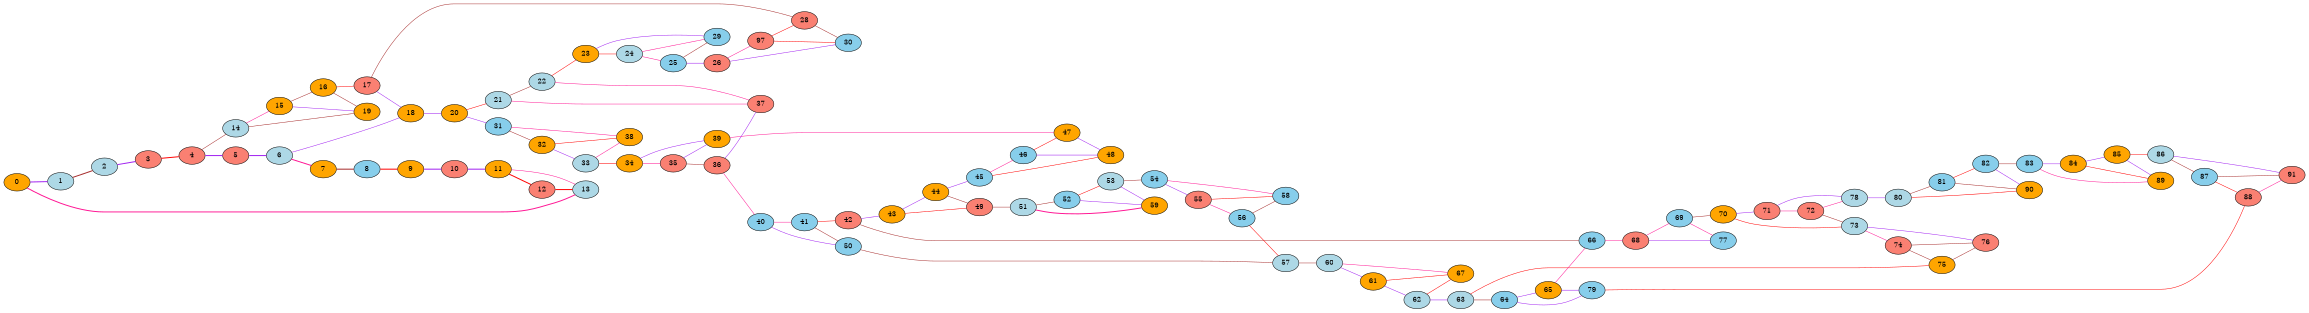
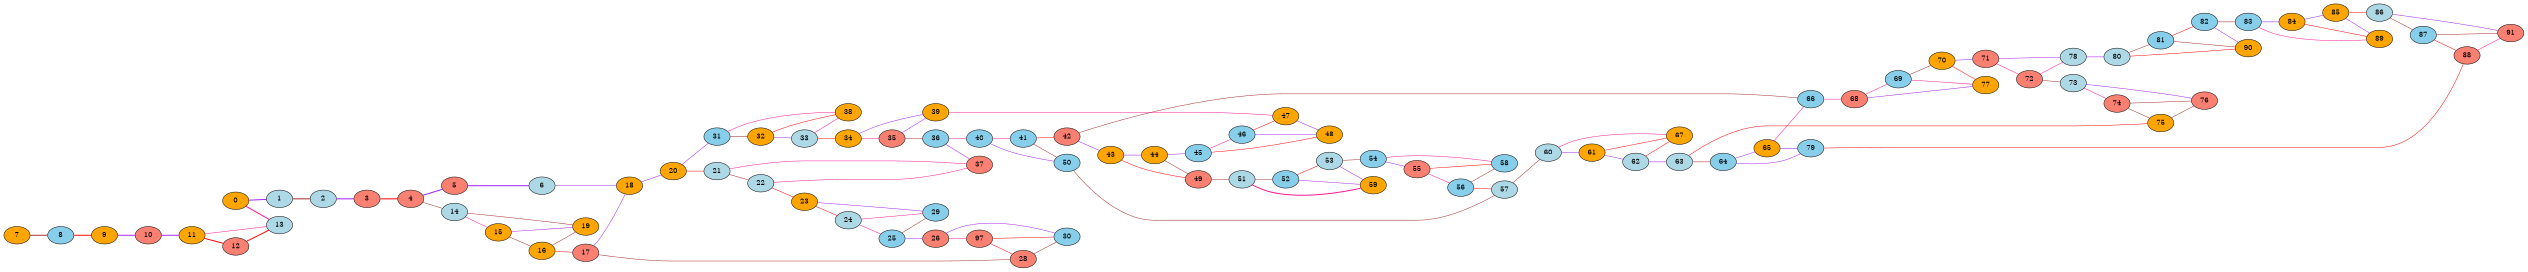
  graph {
    rankdir=LR
    node [fillcolor=orange style=filled]
    edge [color=purple]
    1 [fillcolor=lightblue]
    0
    13 [fillcolor=lightblue]
    2 [fillcolor=lightblue]
    3 [fillcolor=salmon]
    4 [fillcolor=salmon]
    5 [fillcolor=salmon]
    14 [fillcolor=lightblue]
    6 [fillcolor=lightblue]
    15
    19
    7
    18
    16
    8 [fillcolor=skyblue]
    20
    9
    21 [fillcolor=lightblue]
    31 [fillcolor=skyblue]
    10 [fillcolor=salmon]
    11
    12 [fillcolor=salmon]
    17 [fillcolor=salmon]
    28 [fillcolor=salmon]
    30 [fillcolor=skyblue]
    22 [fillcolor=lightblue]
    37 [fillcolor=salmon]
    32
    38
    23
    33 [fillcolor=lightblue]
    24 [fillcolor=lightblue]
    29 [fillcolor=skyblue]
    25 [fillcolor=skyblue]
    26 [fillcolor=salmon]
    n36 [fillcolor=salmon label=97]
    34
    35 [fillcolor=salmon]
    39
-   36 [fillcolor=salmon]
+   36 [fillcolor=skyblue]
    47
    40 [fillcolor=skyblue]
    48
    41 [fillcolor=skyblue]
    50 [fillcolor=skyblue]
    42 [fillcolor=salmon]
    57 [fillcolor=lightblue]
    43
    66 [fillcolor=skyblue]
    60 [fillcolor=lightblue]
    44
    49 [fillcolor=salmon]
    68 [fillcolor=salmon]
    45 [fillcolor=skyblue]
    51 [fillcolor=lightblue]
    69 [fillcolor=skyblue]
-   77 [fillcolor=skyblue]
+   77
    46 [fillcolor=skyblue]
    52 [fillcolor=skyblue]
    59
    53 [fillcolor=lightblue]
    61
    67
    54 [fillcolor=skyblue]
    55 [fillcolor=salmon]
    58 [fillcolor=skyblue]
    56 [fillcolor=skyblue]
    62 [fillcolor=lightblue]
    63 [fillcolor=lightblue]
    64 [fillcolor=skyblue]
    75
    65
    79 [fillcolor=skyblue]
    76 [fillcolor=salmon]
    88 [fillcolor=salmon]
    91 [fillcolor=salmon]
    70
    71 [fillcolor=salmon]
    72 [fillcolor=salmon]
    78 [fillcolor=lightblue]
    73 [fillcolor=lightblue]
    80 [fillcolor=lightblue]
    74 [fillcolor=salmon]
    81 [fillcolor=skyblue]
    90
    82 [fillcolor=skyblue]
    83 [fillcolor=skyblue]
    84
    89
    85
    86 [fillcolor=lightblue]
    87 [fillcolor=skyblue]
    1 -- 2 [color=brown style=bold]
    0 -- 1 [style=bold]
    0 -- 13 [color=deeppink style=bold]
    2 -- 3 [style=bold]
    3 -- 4 [color=red style=bold]
    4 -- 5 [style=bold]
    4 -- 14 [color=brown]
    5 -- 6 [style=bold]
    14 -- 15 [color=deeppink]
    14 -- 19 [color=brown]
-   6 -- 7 [color=deeppink style=bold]
    6 -- 18
    15 -- 19
    15 -- 16 [color=brown]
    7 -- 8 [color=brown style=bold]
    18 -- 20
    16 -- 19 [color=brown]
    16 -- 17 [color=red]
    8 -- 9 [color=red style=bold]
    20 -- 21 [color=red]
    20 -- 31
    9 -- 10 [style=bold]
    21 -- 22 [color=brown]
    21 -- 37 [color=deeppink]
    31 -- 32 [color=brown]
    31 -- 38 [color=deeppink]
    10 -- 11 [style=bold]
    11 -- 13 [color=deeppink]
    11 -- 12 [color=red style=bold]
    12 -- 13 [color=red style=bold]
    17 -- 18
    17 -- 28 [color=brown]
    28 -- 30 [color=brown]
    22 -- 37 [color=deeppink]
    22 -- 23 [color=red]
    32 -- 38 [color=red]
    32 -- 33
    23 -- 24 [color=red]
    23 -- 29
    33 -- 38 [color=deeppink]
    33 -- 34 [color=red]
    24 -- 29 [color=deeppink]
    24 -- 25 [color=deeppink]
    25 -- 29 [color=brown]
    25 -- 26
    26 -- 30
    26 -- n36 [color=deeppink]
    n36 -- 28 [color=red]
    n36 -- 30 [color=red]
    34 -- 35 [color=deeppink]
    34 -- 39
    35 -- 39
    35 -- 36 [color=brown]
    39 -- 47 [color=deeppink]
    36 -- 37
    36 -- 40 [color=deeppink]
    47 -- 48
    40 -- 41 [color=deeppink]
    40 -- 50
    41 -- 50 [color=brown]
    41 -- 42 [color=red]
    50 -- 57 [color=brown]
    42 -- 43
    42 -- 66 [color=brown]
    57 -- 60 [color=brown]
    43 -- 44
    43 -- 49 [color=red]
    66 -- 68 [color=deeppink]
    60 -- 61
    60 -- 67 [color=deeppink]
    44 -- 49 [color=brown]
    44 -- 45
    49 -- 51 [color=brown]
    68 -- 69 [color=deeppink]
    68 -- 77
    45 -- 48 [color=red]
    45 -- 46 [color=deeppink]
    51 -- 52 [color=brown]
    51 -- 59 [color=deeppink style=bold]
    69 -- 77 [color=deeppink]
    69 -- 70 [color=brown]
    46 -- 47 [color=red]
    46 -- 48
    52 -- 59
    52 -- 53 [color=red]
    53 -- 59
    53 -- 54 [color=brown]
    61 -- 67 [color=red]
    61 -- 62
    54 -- 55
    54 -- 58 [color=deeppink]
    55 -- 58 [color=red]
    55 -- 56 [color=deeppink]
    56 -- 57 [color=red]
    56 -- 58 [color=brown]
    62 -- 67 [color=red]
    62 -- 63
    63 -- 64 [color=brown]
    63 -- 75 [color=red]
    64 -- 65
    64 -- 79
    75 -- 76 [color=brown]
    65 -- 66 [color=deeppink]
    65 -- 79
    79 -- 88 [color=red]
    88 -- 91 [color=deeppink]
-   70 -- 73 [color=red]
+   70 -- 77 [color=red]
    70 -- 71
    71 -- 72 [color=deeppink]
    71 -- 78
    72 -- 78 [color=deeppink]
    72 -- 73 [color=brown]
    78 -- 80
    73 -- 76
    73 -- 74 [color=deeppink]
    80 -- 81 [color=brown]
    80 -- 90 [color=red]
    74 -- 75 [color=brown]
    74 -- 76 [color=brown]
    81 -- 90 [color=brown]
    81 -- 82 [color=red]
    82 -- 90
    82 -- 83 [color=brown]
    83 -- 84
    83 -- 89 [color=deeppink]
    84 -- 89 [color=red]
    84 -- 85
    85 -- 89
    85 -- 86 [color=red]
    86 -- 91
    86 -- 87 [color=brown]
    87 -- 88 [color=red]
    87 -- 91 [color=brown]
  }
